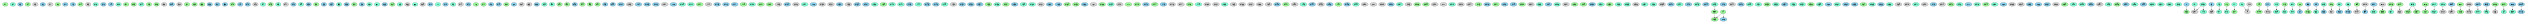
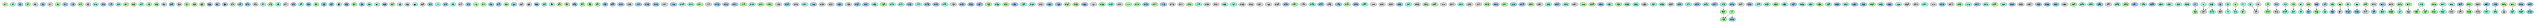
  strict digraph {
    node [fillcolor=skyblue style=filled]
    edge [arrowhead=tee weight=1]
    c1 [fillcolor=palegreen]
    c2 [fillcolor=aquamarine]
    c3
    c4 [fillcolor=palegreen]
    c5 [fillcolor=lightgrey]
    c6
    c7 [fillcolor=lightgrey]
    c8 [fillcolor=palegreen]
    c11
    c13
    c14 [fillcolor=palegreen]
    c15 [fillcolor=lightgrey]
    c16 [fillcolor=aquamarine]
    c18
    c19
    c20 [fillcolor=aquamarine]
    c21 [fillcolor=palegreen]
    c23 [fillcolor=palegreen]
    c24 [fillcolor=aquamarine]
    c25 [fillcolor=palegreen]
    c26 [fillcolor=palegreen]
    c28 [fillcolor=lightgrey]
    c29
    c30 [fillcolor=lightgrey]
    c31 [fillcolor=palegreen]
    c32 [fillcolor=palegreen]
    c33 [fillcolor=palegreen]
    c36
    c37
    c38
    c40 [fillcolor=palegreen]
    c41
    c42
    c43 [fillcolor=lightgrey]
    c44 [fillcolor=aquamarine]
    c45 [fillcolor=palegreen]
    c46 [fillcolor=aquamarine]
    c47 [fillcolor=lightgrey]
    c48
    c49 [fillcolor=aquamarine]
    c50
    c51 [fillcolor=palegreen]
    c53
    c54
    c55 [fillcolor=aquamarine]
    c56
    c57 [fillcolor=palegreen]
    c58
    c60 [fillcolor=aquamarine]
    c61 [fillcolor=aquamarine]
    c63
    c64 [fillcolor=palegreen]
    c65 [fillcolor=aquamarine]
    c66 [fillcolor=lightgrey]
    c68 [fillcolor=aquamarine]
    c69 [fillcolor=lightgrey]
    c70
    c71 [fillcolor=aquamarine]
    c72
    c73 [fillcolor=aquamarine]
    c74 [fillcolor=lightgrey]
    c75
    c76 [fillcolor=palegreen]
    c77 [fillcolor=palegreen]
    c78
    c79
    c80 [fillcolor=palegreen]
    c82
    c84 [fillcolor=lightgrey]
    c85 [fillcolor=lightgrey]
    c88
    c89 [fillcolor=aquamarine]
    c90 [fillcolor=aquamarine]
    c91 [fillcolor=palegreen]
    c92 [fillcolor=palegreen]
    c93
    c94 [fillcolor=palegreen]
    c95 [fillcolor=palegreen]
    c97 [fillcolor=palegreen]
    c98
    c99
    c102
    c103 [fillcolor=lightgrey]
    c104
    c105
    c106
    c107 [fillcolor=lightgrey]
    c108
    c109 [fillcolor=aquamarine]
    c110 [fillcolor=aquamarine]
    c111 [fillcolor=palegreen]
    c114 [fillcolor=lightgrey]
    c115
    c116
    c117
    c119 [fillcolor=palegreen]
    c120 [fillcolor=aquamarine]
    c121 [fillcolor=palegreen]
    c122 [fillcolor=palegreen]
    c123 [fillcolor=lightgrey]
    c124
    c126 [fillcolor=lightgrey]
    c127 [fillcolor=aquamarine]
    c128
    c130 [fillcolor=lightgrey]
    c131 [fillcolor=lightgrey]
    c132
    c133 [fillcolor=lightgrey]
    c134
    c137
    c138 [fillcolor=aquamarine]
    c139 [fillcolor=palegreen]
    c140 [fillcolor=aquamarine]
    c141 [fillcolor=aquamarine]
    c143
    c144 [fillcolor=aquamarine]
    c145
    c146
    c149 [fillcolor=aquamarine]
    c150 [fillcolor=lightgrey]
    c151
    c153
    c154
    c155 [fillcolor=palegreen]
    c156 [fillcolor=aquamarine]
    c157 [fillcolor=palegreen]
    c158
    c159 [fillcolor=aquamarine]
    c160 [fillcolor=aquamarine]
    c161 [fillcolor=lightgrey]
    c162
    c163
    c164 [fillcolor=palegreen]
    c165 [fillcolor=palegreen]
    c166
    c167 [fillcolor=lightgrey]
    c168 [fillcolor=palegreen]
    c169 [fillcolor=aquamarine]
    c170 [fillcolor=lightgrey]
    c171 [fillcolor=palegreen]
    c172 [fillcolor=palegreen]
    c173
    c174 [fillcolor=palegreen]
    c175
    c176 [fillcolor=lightgrey]
    c177 [fillcolor=lightgrey]
    c178 [fillcolor=palegreen]
    c179 [fillcolor=aquamarine]
    c180 [fillcolor=lightgrey]
    c181 [fillcolor=lightgrey]
    c183 [fillcolor=aquamarine]
+   c184 [fillcolor=aquamarine]
    c185 [fillcolor=lightgrey]
    c186 [fillcolor=lightgrey]
    c187 [fillcolor=lightgrey]
    c188 [fillcolor=lightgrey]
    c189 [fillcolor=lightgrey]
    c190
    c191 [fillcolor=palegreen]
    c192 [fillcolor=lightgrey]
    c193 [fillcolor=aquamarine]
    c194
    c195 [fillcolor=lightgrey]
    c196
    c197 [fillcolor=palegreen]
    c198
    c199 [fillcolor=aquamarine]
    c200 [fillcolor=lightgrey]
    c201 [fillcolor=lightgrey]
    c202 [fillcolor=lightgrey]
    c203
    c204 [fillcolor=aquamarine]
    c205 [fillcolor=lightgrey]
    c206 [fillcolor=palegreen]
    c209 [fillcolor=palegreen]
    c210 [fillcolor=lightgrey]
    c211 [fillcolor=lightgrey]
    c212 [fillcolor=aquamarine]
    c213 [fillcolor=lightgrey]
    c214 [fillcolor=lightgrey]
    c215 [fillcolor=palegreen]
    c216
    c217 [fillcolor=palegreen]
    c218
    c219
    c220 [fillcolor=palegreen]
    c221 [fillcolor=lightgrey]
    n188 [fillcolor=aquamarine label=c323]
    c224
    c226 [fillcolor=aquamarine]
    c227 [fillcolor=lightgrey]
    c228 [fillcolor=palegreen]
    c229 [fillcolor=palegreen]
    c230
    c231 [fillcolor=aquamarine]
    c232 [fillcolor=palegreen]
    c233 [fillcolor=aquamarine]
    c235 [fillcolor=aquamarine]
    c236 [fillcolor=lightgrey]
    c237 [fillcolor=aquamarine]
    c238 [fillcolor=aquamarine]
    c239 [fillcolor=lightgrey]
    c240
    c241 [fillcolor=aquamarine]
    c242
    c243 [fillcolor=aquamarine]
    c244
    c245 [fillcolor=aquamarine]
    co20 [fillcolor=palegreen]
    c135 [fillcolor=palegreen]
    c246
    c247 [fillcolor=lightgrey]
    c248
    c249 [fillcolor=aquamarine]
    c251 [fillcolor=aquamarine]
    c252 [fillcolor=palegreen]
    c253 [fillcolor=aquamarine]
    c254
    c256 [fillcolor=aquamarine]
    c257 [fillcolor=aquamarine]
    c258 [fillcolor=palegreen]
    c259 [fillcolor=aquamarine]
    c260
    c261 [fillcolor=aquamarine]
    c262
    c263
    c264 [fillcolor=palegreen]
    c265 [fillcolor=aquamarine]
    c266
    c268 [fillcolor=aquamarine]
    c269 [fillcolor=lightgrey]
    c270 [fillcolor=lightgrey]
    c271 [fillcolor=aquamarine]
    c272 [fillcolor=lightgrey]
    c273
    c274 [fillcolor=lightgrey]
    c275 [fillcolor=palegreen]
    c276 [fillcolor=aquamarine]
    c277
    c278 [fillcolor=aquamarine]
    c279 [fillcolor=palegreen]
    c280 [fillcolor=aquamarine]
    c282
    c283 [fillcolor=lightgrey]
    c284 [fillcolor=lightgrey]
    c285
    c286
    c287
    c288 [fillcolor=lightgrey]
    c289 [fillcolor=palegreen]
    c290 [fillcolor=aquamarine]
    c292 [fillcolor=aquamarine]
    c293
    c294 [fillcolor=lightgrey]
    c295 [fillcolor=aquamarine]
    c296 [fillcolor=palegreen]
    c297
    c298 [fillcolor=aquamarine]
    c299
    c300 [fillcolor=aquamarine]
    c301 [fillcolor=aquamarine]
    c302 [fillcolor=aquamarine]
    c303 [fillcolor=aquamarine]
    c52 [fillcolor=palegreen]
    v1
    v2 [fillcolor=aquamarine]
    c207 [fillcolor=lightgrey]
    c39 [fillcolor=lightgrey]
    v3
    v4 [fillcolor=palegreen]
    c208
    v5 [fillcolor=aquamarine]
    c17 [fillcolor=aquamarine]
    v6 [fillcolor=palegreen]
    c12 [fillcolor=aquamarine]
    v7 [fillcolor=aquamarine]
    c27 [fillcolor=palegreen]
    v8 [fillcolor=aquamarine]
    c9 [fillcolor=lightgrey]
    v9 [fillcolor=palegreen]
    c100 [fillcolor=palegreen]
    v10 [fillcolor=lightgrey]
    c118 [fillcolor=lightgrey]
    v11
    v12 [fillcolor=aquamarine]
    c129 [fillcolor=aquamarine]
    v13 [fillcolor=palegreen]
    c22 [fillcolor=aquamarine]
    co1 [fillcolor=aquamarine]
    c10 [fillcolor=aquamarine]
    co2 [fillcolor=palegreen]
    c81
    c136 [fillcolor=palegreen]
    co3
    c83 [fillcolor=aquamarine]
    co4
    co5 [fillcolor=aquamarine]
    c35
    co6 [fillcolor=palegreen]
    c87 [fillcolor=lightgrey]
    co7 [fillcolor=aquamarine]
    c182
    co8 [fillcolor=aquamarine]
    c125
    co9 [fillcolor=palegreen]
    c147 [fillcolor=lightgrey]
    co10 [fillcolor=lightgrey]
    c59
    c222 [fillcolor=aquamarine]
    co11
    co12 [fillcolor=lightgrey]
    c255 [fillcolor=palegreen]
    co13 [fillcolor=palegreen]
    c67 [fillcolor=aquamarine]
    co14 [fillcolor=palegreen]
    c62 [fillcolor=lightgrey]
    co15 [fillcolor=aquamarine]
    c152 [fillcolor=palegreen]
    c234 [fillcolor=palegreen]
    co16 [fillcolor=palegreen]
    c281 [fillcolor=palegreen]
    co17 [fillcolor=aquamarine]
    c267 [fillcolor=aquamarine]
    co18 [fillcolor=aquamarine]
    c112 [fillcolor=lightgrey]
    c291 [fillcolor=lightgrey]
    co19
    co21 [fillcolor=palegreen]
    c225 [fillcolor=palegreen]
    co22 [fillcolor=lightgrey]
    c148 [fillcolor=lightgrey]
    co23 [fillcolor=aquamarine]
    c142 [fillcolor=aquamarine]
    c101 [fillcolor=aquamarine]
    co24
    c96 [fillcolor=aquamarine]
    co25
    co26 [fillcolor=palegreen]
    c86 [fillcolor=lightgrey]
    co27 [fillcolor=palegreen]
    c34 [fillcolor=aquamarine]
    c250 [fillcolor=aquamarine]
    co28
    co29
    c113
    c245 -> co20
    co20 -> c135
    v1 -> c52
    v2 -> c207 [arrowhead=normal]
    v3 -> c39
    v4 -> c135 [arrowhead=normal]
    v4 -> c208 [arrowhead=dot]
    v5 -> c17 [arrowhead=normal]
    v6 -> c12 [arrowhead=dot]
    v7 -> c27 [arrowhead=dot]
    v8 -> c9 [arrowhead=dot]
    v9 -> c100
    v10 -> c9 [arrowhead=normal]
    v11 -> c118
    v12 -> c129 [arrowhead=dot]
    v13 -> c22 [arrowhead=normal]
    co1 -> c10 [arrowhead=normal]
    co2 -> c81 [arrowhead=dot]
    co3 -> c136 [arrowhead=normal]
    co4 -> c83 [arrowhead=dot]
    co5 -> c35
    co6 -> c87 [arrowhead=normal]
    co7 -> c182 [arrowhead=normal]
    co8 -> c125 [arrowhead=dot]
    co9 -> c147
    co10 -> c59
    co11 -> c222 [arrowhead=dot]
    co12 -> c255 [arrowhead=dot]
    co13 -> c67 [arrowhead=normal]
    co14 -> c62 [arrowhead=normal]
    co15 -> c152 [arrowhead=dot]
    co15 -> c234
    co16 -> c281 [arrowhead=dot]
    co17 -> c267
    co18 -> c112 [arrowhead=dot]
    co19 -> c291
    co21 -> c225
    co22 -> c148
    co23 -> c207 [arrowhead=normal]
    co23 -> c142 [arrowhead=dot]
    co24 -> c101 [arrowhead=normal]
    co25 -> c96
    co26 -> c86
    co27 -> c34 [arrowhead=normal]
    co28 -> c250 [arrowhead=dot]
    co29 -> c113
  }
